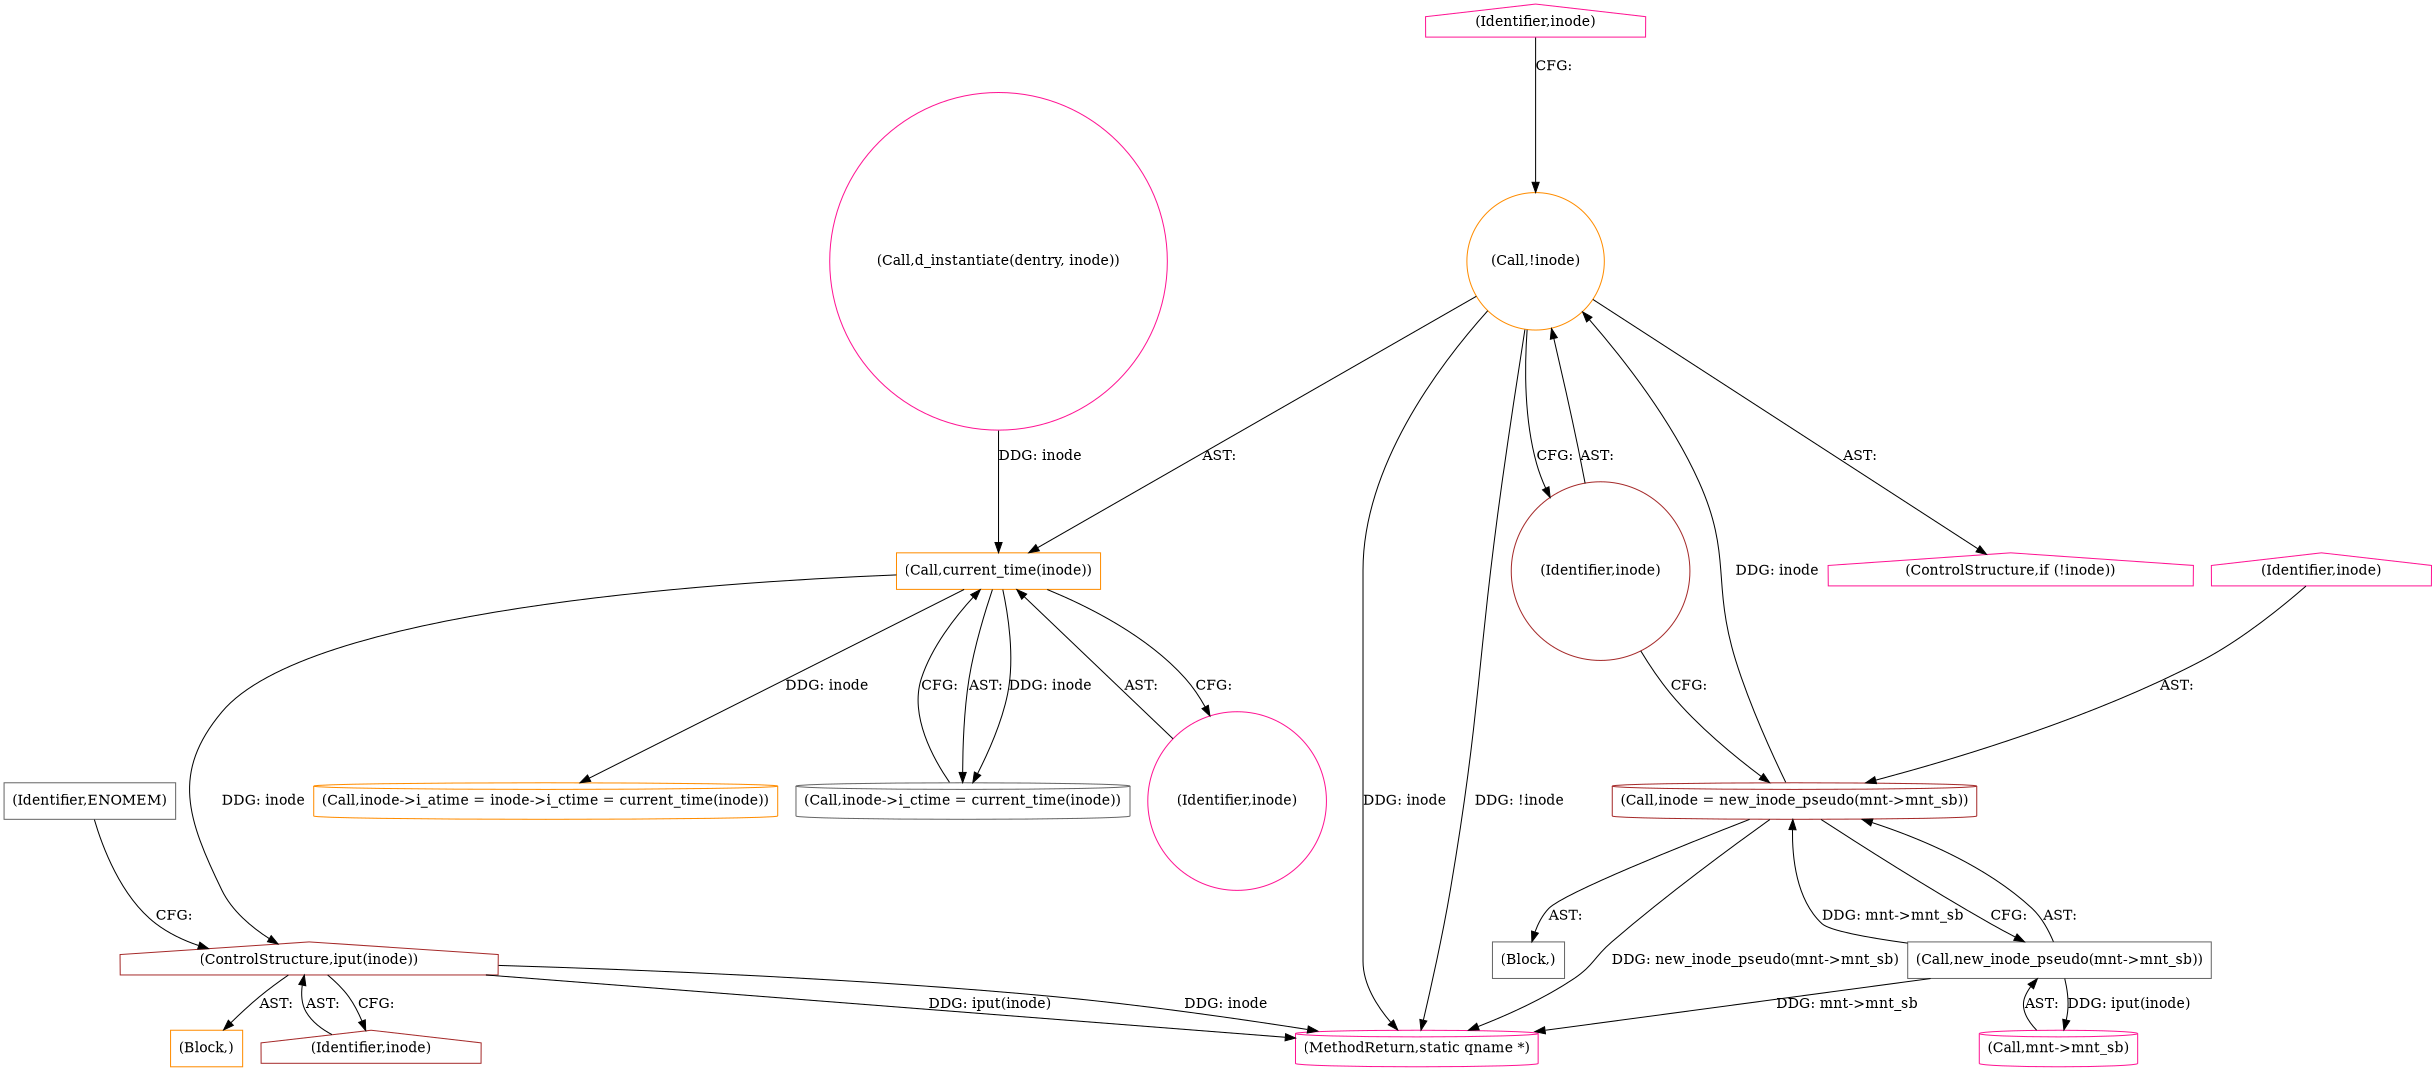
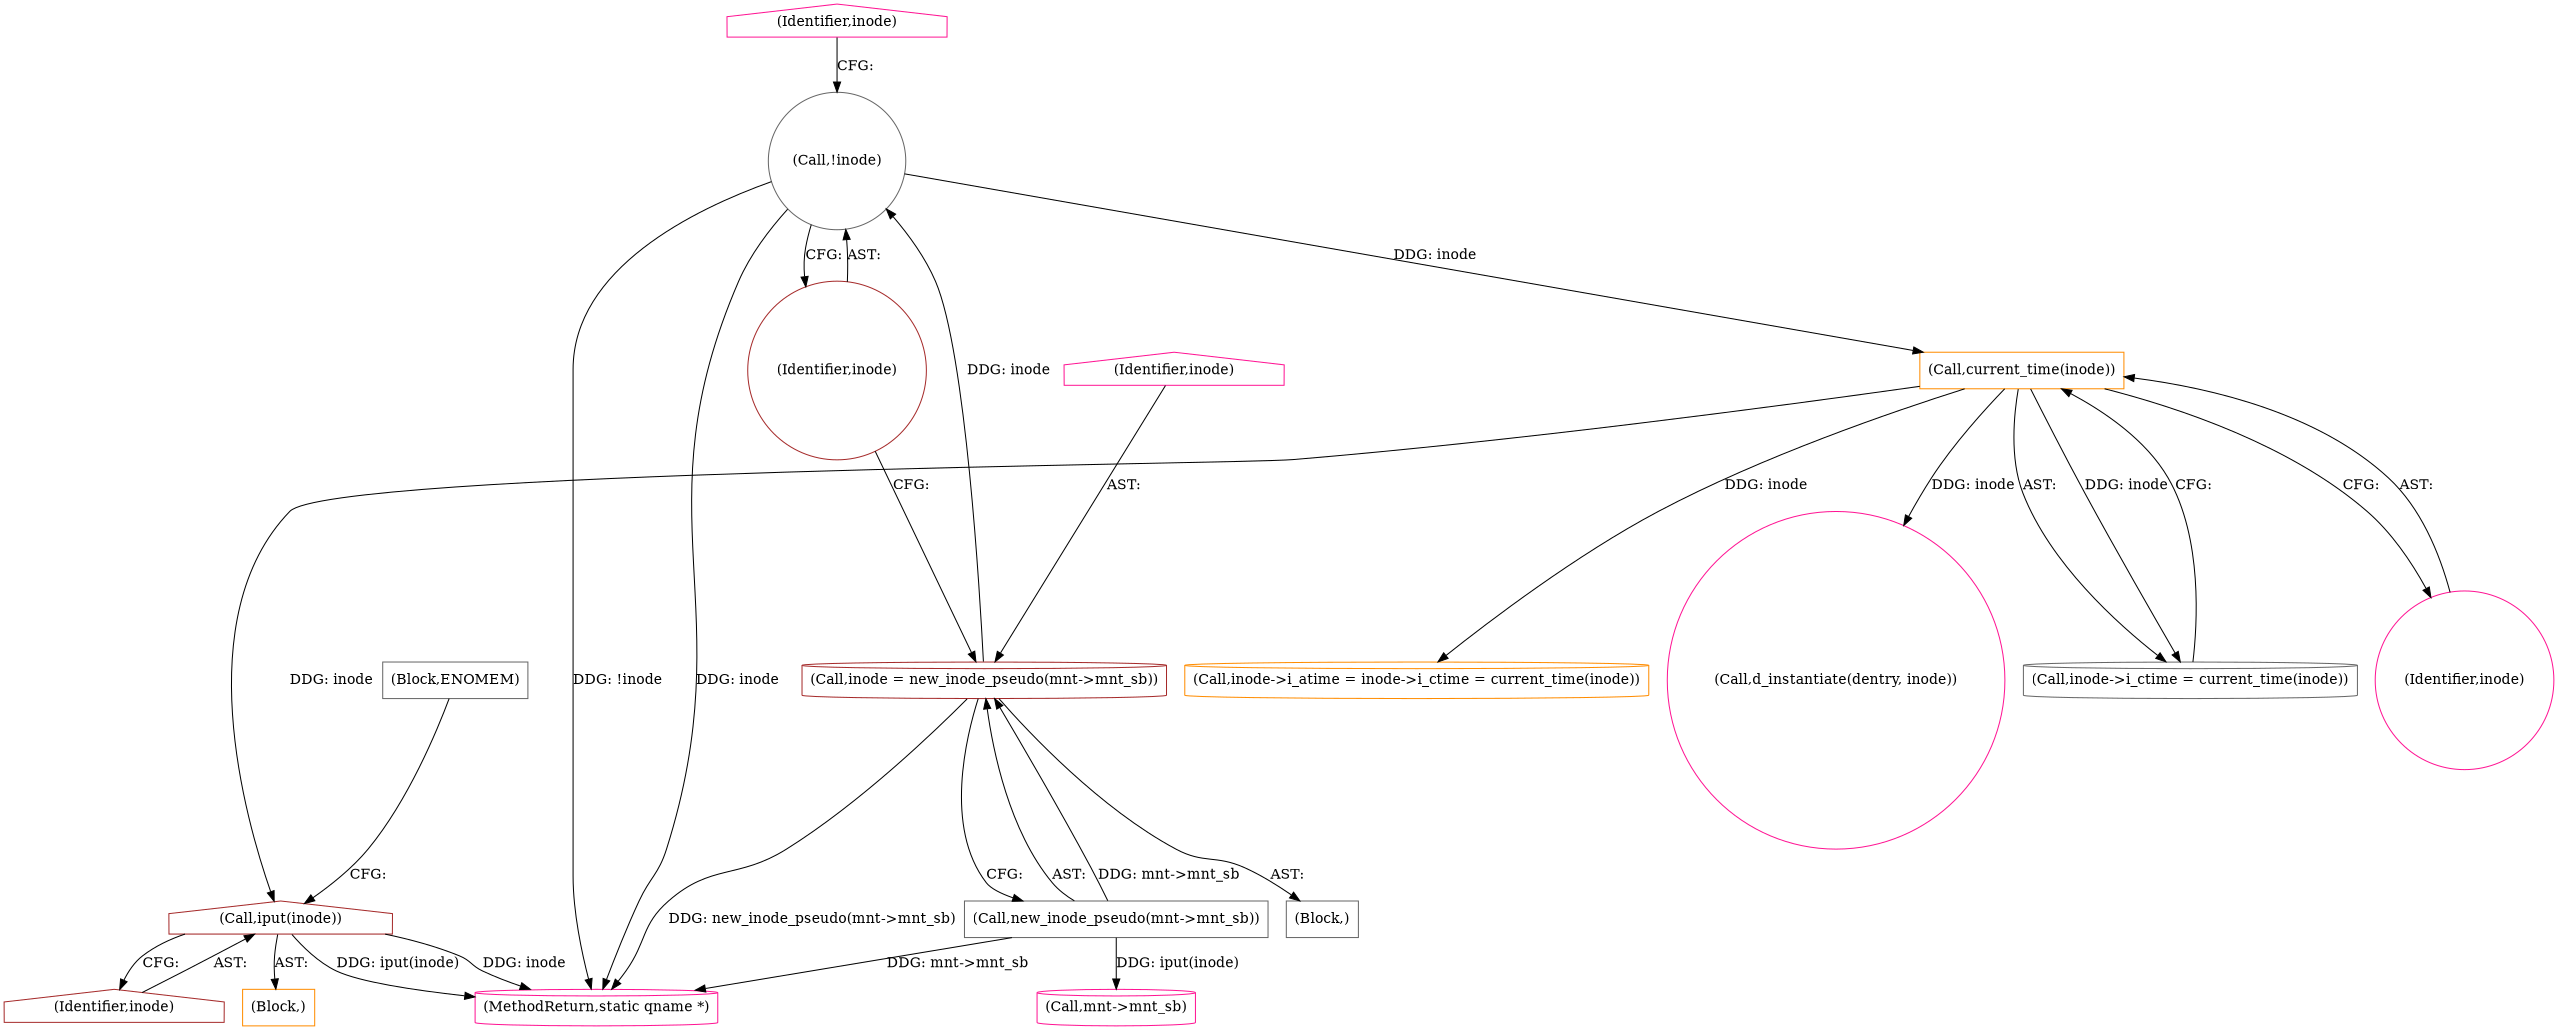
  digraph {
    node [color=deeppink shape=house]
-   n1 [color=brown label="(ControlStructure,iput(inode))"]
+   n1 [color=brown label="(Call,iput(inode))"]
    n2 [color=brown label="(Identifier,inode)"]
    n3 [color=darkorange label="(Block,)" shape=box]
    n4 [label="(MethodReturn,static qname *)" shape=cylinder]
    n5 [color=darkorange label="(Call,current_time(inode))" shape=box]
    n6 [color=darkorange label="(Call,inode->i_atime = inode->i_ctime = current_time(inode))" shape=cylinder]
    n7 [label="(Call,d_instantiate(dentry, inode))" shape=circle]
    n8 [color=gray40 label="(Call,inode->i_ctime = current_time(inode))" shape=cylinder]
    n9 [label="(Identifier,inode)" shape=circle]
-   n10 [color=darkorange label="(Call,!inode)" shape=circle]
-   n11 [label="(ControlStructure,if (!inode))"]
+   n10 [color=gray40 label="(Call,!inode)" shape=circle]
    n12 [color=brown label="(Identifier,inode)" shape=circle]
    n13 [color=brown label="(Call,inode = new_inode_pseudo(mnt->mnt_sb))" shape=cylinder]
    n14 [color=gray40 label="(Call,new_inode_pseudo(mnt->mnt_sb))" shape=box]
    n15 [color=gray40 label="(Block,)" shape=box]
    n16 [label="(Call,mnt->mnt_sb)" shape=cylinder]
-   n17 [color=gray40 label="(Identifier,ENOMEM)" shape=box]
+   n17 [color=gray40 label="(Block,ENOMEM)" shape=box]
    n18 [label="(Identifier,inode)"]
    n19 [label="(Identifier,inode)"]
    n1 -> n2 [label="CFG: "]
    n1 -> n3 [label="AST: "]
    n1 -> n4 [label="DDG: iput(inode)"]
    n1 -> n4 [label="DDG: inode"]
    n2 -> n1 [label="AST: "]
    n5 -> n1 [label="DDG: inode"]
    n5 -> n6 [label="DDG: inode"]
-   n7 -> n5 [label="DDG: inode"]
+   n5 -> n7 [label="DDG: inode"]
    n5 -> n8 [label="AST: "]
    n5 -> n8 [label="DDG: inode"]
    n5 -> n9 [label="CFG: "]
    n8 -> n5 [label="CFG: "]
    n9 -> n5 [label="AST: "]
    n10 -> n4 [label="DDG: !inode"]
    n10 -> n4 [label="DDG: inode"]
-   n10 -> n5 [label="AST: "]
-   n10 -> n11 [label="AST: "]
+   n10 -> n5 [label="DDG: inode"]
    n10 -> n12 [label="CFG: "]
    n12 -> n10 [label="AST: "]
    n12 -> n13 [label="CFG: "]
    n13 -> n4 [label="DDG: new_inode_pseudo(mnt->mnt_sb)"]
    n13 -> n10 [label="DDG: inode"]
    n13 -> n14 [label="CFG: "]
    n13 -> n15 [label="AST: "]
    n14 -> n4 [label="DDG: mnt->mnt_sb"]
    n14 -> n13 [label="AST: "]
    n14 -> n13 [label="DDG: mnt->mnt_sb"]
    n14 -> n16 [label="DDG: iput(inode)"]
-   n16 -> n14 [label="AST: "]
    n17 -> n1 [label="CFG: "]
    n18 -> n10 [label="CFG: "]
    n19 -> n13 [label="AST: "]
  }
